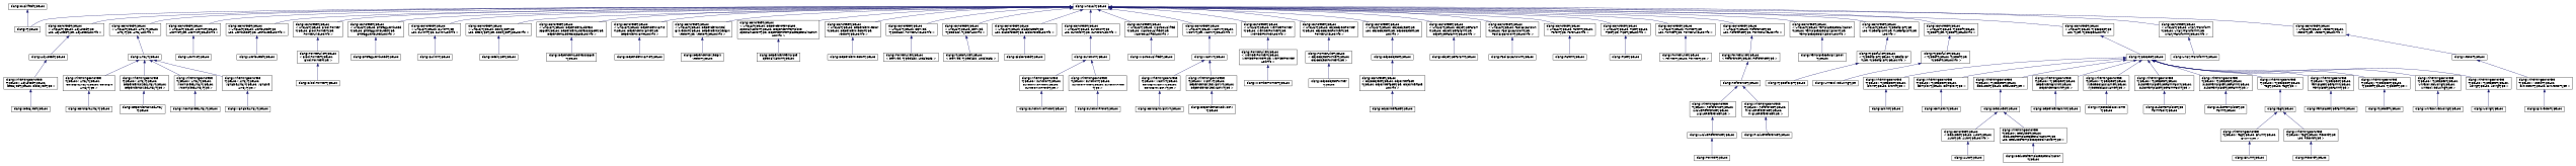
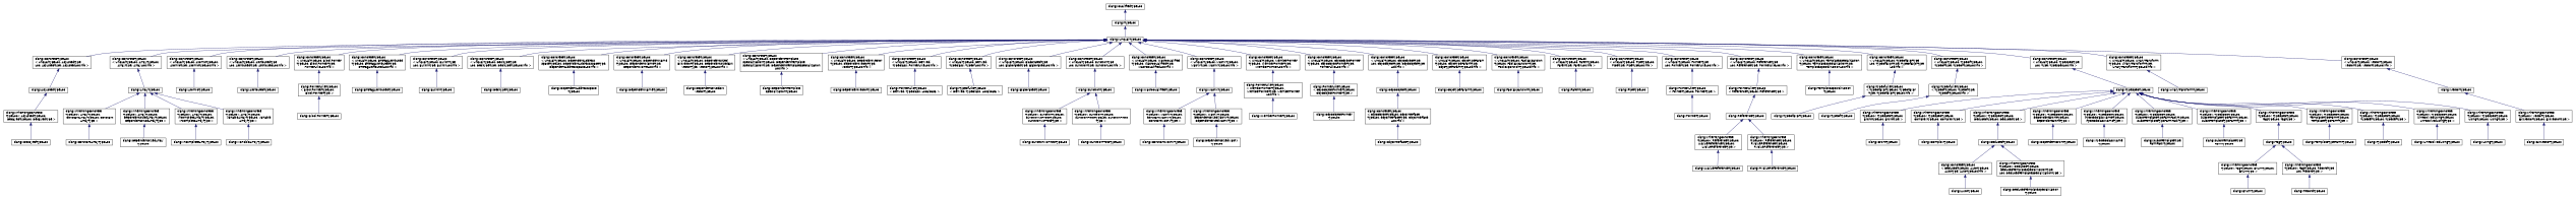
  digraph {
    rankdir=TB
    node [color=black fontname=Helvetica fontsize=10 shape=record]
    edge [color=midnightblue dir=back fontname=Helvetica fontsize=10 labelfontname=Helvetica labelfontsize=10 style=solid]
    n1 [height=0.2 label="clang::TypeLoc" width=0.4]
    n2 [height=0.2 label="clang::UnqualTypeLoc" width=0.4]
    n3 [height=0.2 label="clang::QualifiedTypeLoc" width=0.4]
    n4 [height=0.2 label="clang::ConcreteTypeLoc\l\< UnqualTypeLoc, AdjustedType\lLoc, AdjustedType, AdjustedLocInfo \>" width=0.4]
    n5 [height=0.2 label="clang::ConcreteTypeLoc\l\< UnqualTypeLoc, ArrayTypeLoc,\l ArrayType, ArrayLocInfo \>" width=0.4]
    n6 [height=0.2 label="clang::ConcreteTypeLoc\l\< UnqualTypeLoc, AtomicTypeLoc,\l AtomicType, AtomicTypeLocInfo \>" width=0.4]
    n7 [height=0.2 label="clang::ConcreteTypeLoc\l\< UnqualTypeLoc, AttributedType\lLoc, AttributedType, AttributedLocInfo \>" width=0.4]
    n8 [height=0.2 label="clang::ConcreteTypeLoc\l\< UnqualTypeLoc, BlockPointer\lTypeLoc, BlockPointerType,\l PointerLikeLocInfo \>" width=0.4]
    n9 [height=0.2 label="clang::ConcreteTypeLoc\l\< UnqualTypeLoc, BTFTagAttributed\lTypeLoc, BTFTagAttributedType,\l BTFTagAttributedLocInfo \>" width=0.4]
    n10 [height=0.2 label="clang::ConcreteTypeLoc\l\< UnqualTypeLoc, BuiltinType\lLoc, BuiltinType, BuiltinLocInfo \>" width=0.4]
    n11 [height=0.2 label="clang::ConcreteTypeLoc\l\< UnqualTypeLoc, DecltypeType\lLoc, DecltypeType, DecltypeTypeLocInfo \>" width=0.4]
    n12 [height=0.2 label="clang::ConcreteTypeLoc\l\< UnqualTypeLoc, DependentAddress\lSpaceTypeLoc, DependentAddressSpaceType,\l DependentAddressSpaceLocInfo \>" width=0.4]
    n13 [height=0.2 label="clang::ConcreteTypeLoc\l\< UnqualTypeLoc, DependentName\lTypeLoc, DependentNameType,\l DependentNameLocInfo \>" width=0.4]
    n14 [height=0.2 label="clang::ConcreteTypeLoc\l\< UnqualTypeLoc, DependentSized\lExtVectorTypeLoc, DependentSizedExt\lVectorType, VectorTypeLocInfo \>" width=0.4]
    n15 [height=0.2 label="clang::ConcreteTypeLoc\l\< UnqualTypeLoc, DependentTemplate\lSpecializationTypeLoc, DependentTemplate\lSpecializationType, DependentTemplateSpecialization\lLocInfo \>" width=0.4]
    n16 [height=0.2 label="clang::ConcreteTypeLoc\l\< UnqualTypeLoc, DependentVector\lTypeLoc, DependentVectorType,\l VectorTypeLocInfo \>" width=0.4]
    n17 [height=0.2 label="clang::ConcreteTypeLoc\l\< UnqualTypeLoc, Derived,\l TypeClass, PointerLikeLocInfo \>" width=0.4]
    n18 [height=0.2 label="clang::ConcreteTypeLoc\l\< UnqualTypeLoc, Derived,\l TypeClass, TypeofLocInfo \>" width=0.4]
    n19 [height=0.2 label="clang::ConcreteTypeLoc\l\< UnqualTypeLoc, ElaboratedType\lLoc, ElaboratedType, ElaboratedLocInfo \>" width=0.4]
    n20 [height=0.2 label="clang::ConcreteTypeLoc\l\< UnqualTypeLoc, FunctionType\lLoc, FunctionType, FunctionLocInfo \>" width=0.4]
    n21 [height=0.2 label="clang::ConcreteTypeLoc\l\< UnqualTypeLoc, MacroQualified\lTypeLoc, MacroQualifiedType,\l MacroQualifiedLocInfo \>" width=0.4]
    n22 [height=0.2 label="clang::ConcreteTypeLoc\l\< UnqualTypeLoc, MatrixTypeLoc,\l MatrixType, MatrixTypeLocInfo \>" width=0.4]
    n23 [height=0.2 label="clang::ConcreteTypeLoc\l\< UnqualTypeLoc, MemberPointer\lTypeLoc, MemberPointerType,\l MemberPointerLocInfo \>" width=0.4]
    n24 [height=0.2 label="clang::ConcreteTypeLoc\l\< UnqualTypeLoc, ObjCObjectPointer\lTypeLoc, ObjCObjectPointerType,\l PointerLikeLocInfo \>" width=0.4]
    n25 [height=0.2 label="clang::ConcreteTypeLoc\l\< UnqualTypeLoc, ObjCObjectType\lLoc, ObjCObjectType, ObjCObjectType\lLocInfo \>" width=0.4]
    n26 [height=0.2 label="clang::ConcreteTypeLoc\l\< UnqualTypeLoc, ObjCTypeParam\lTypeLoc, ObjCTypeParamType,\l ObjCTypeParamTypeLocInfo \>" width=0.4]
    n27 [height=0.2 label="clang::ConcreteTypeLoc\l\< UnqualTypeLoc, PackExpansion\lTypeLoc, PackExpansionType,\l PackExpansionTypeLocInfo \>" width=0.4]
    n28 [height=0.2 label="clang::ConcreteTypeLoc\l\< UnqualTypeLoc, ParenTypeLoc,\l ParenType, ParenLocInfo \>" width=0.4]
    n29 [height=0.2 label="clang::ConcreteTypeLoc\l\< UnqualTypeLoc, PipeTypeLoc,\l PipeType, PipeTypeLocInfo \>" width=0.4]
    n30 [height=0.2 label="clang::ConcreteTypeLoc\l\< UnqualTypeLoc, PointerType\lLoc, PointerType, PointerLikeLocInfo \>" width=0.4]
    n31 [height=0.2 label="clang::ConcreteTypeLoc\l\< UnqualTypeLoc, ReferenceType\lLoc, ReferenceType, PointerLikeLocInfo \>" width=0.4]
    n32 [height=0.2 label="clang::ConcreteTypeLoc\l\< UnqualTypeLoc, TemplateSpecialization\lTypeLoc, TemplateSpecializationType,\l TemplateSpecializationLocInfo \>" width=0.4]
    n33 [height=0.2 label="clang::ConcreteTypeLoc\l\< UnqualTypeLoc, TypeOfExprType\lLoc, TypeOfExprType, TypeOfExprType\lLocInfo \>" width=0.4]
    n34 [height=0.2 label="clang::ConcreteTypeLoc\l\< UnqualTypeLoc, TypeOfTypeLoc,\l TypeOfType, TypeOfTypeLocInfo \>" width=0.4]
    n35 [height=0.2 label="clang::ConcreteTypeLoc\l\< UnqualTypeLoc, TypeSpecType\lLoc, Type, TypeSpecLocInfo \>" width=0.4]
    n36 [height=0.2 label="clang::ConcreteTypeLoc\l\< UnqualTypeLoc, UnaryTransform\lTypeLoc, UnaryTransformType,\l UnaryTransformTypeLocInfo \>" width=0.4]
    n37 [height=0.2 label="clang::ConcreteTypeLoc\l\< UnqualTypeLoc, VectorTypeLoc,\l VectorType, VectorTypeLocInfo \>" width=0.4]
    n38 [height=0.2 label="clang::AdjustedTypeLoc" width=0.4]
    n39 [height=0.2 label="clang::ArrayTypeLoc" width=0.4]
    n40 [height=0.2 label="clang::AtomicTypeLoc" width=0.4]
    n41 [height=0.2 label="clang::AttributedTypeLoc" width=0.4]
    n42 [height=0.2 label="clang::PointerLikeTypeLoc\l\< BlockPointerTypeLoc,\l BlockPointerType \>" width=0.4]
    n43 [height=0.2 label="clang::BTFTagAttributedTypeLoc" width=0.4]
    n44 [height=0.2 label="clang::BuiltinTypeLoc" width=0.4]
    n45 [height=0.2 label="clang::DecltypeTypeLoc" width=0.4]
    n46 [height=0.2 label="clang::DependentAddressSpace\lTypeLoc" width=0.4]
    n47 [height=0.2 label="clang::DependentNameTypeLoc" width=0.4]
    n48 [height=0.2 label="clang::DependentSizedExt\lVectorTypeLoc" width=0.4]
    n49 [height=0.2 label="clang::DependentTemplate\lSpecializationTypeLoc" width=0.4]
    n50 [height=0.2 label="clang::DependentVectorTypeLoc" width=0.4]
    n51 [height=0.2 label="clang::PointerLikeTypeLoc\l\< Derived, TypeClass, LocalData \>" width=0.4]
    n52 [height=0.2 label="clang::TypeofLikeTypeLoc\l\< Derived, TypeClass, LocalData \>" width=0.4]
    n53 [height=0.2 label="clang::ElaboratedTypeLoc" width=0.4]
    n54 [height=0.2 label="clang::FunctionTypeLoc" width=0.4]
    n55 [height=0.2 label="clang::MacroQualifiedTypeLoc" width=0.4]
    n56 [height=0.2 label="clang::MatrixTypeLoc" width=0.4]
    n57 [height=0.2 label="clang::PointerLikeTypeLoc\l\< MemberPointerTypeLoc,\l MemberPointerType, MemberPointer\lLocInfo \>" width=0.4]
    n58 [height=0.2 label="clang::PointerLikeTypeLoc\l\< ObjCObjectPointerTypeLoc,\l ObjCObjectPointerType \>" width=0.4]
    n59 [height=0.2 label="clang::ObjCObjectTypeLoc" width=0.4]
    n60 [height=0.2 label="clang::ObjCTypeParamTypeLoc" width=0.4]
    n61 [height=0.2 label="clang::PackExpansionTypeLoc" width=0.4]
    n62 [height=0.2 label="clang::ParenTypeLoc" width=0.4]
    n63 [height=0.2 label="clang::PipeTypeLoc" width=0.4]
    n64 [height=0.2 label="clang::PointerLikeTypeLoc\l\< PointerTypeLoc, PointerType \>" width=0.4]
    n65 [height=0.2 label="clang::PointerLikeTypeLoc\l\< ReferenceTypeLoc, ReferenceType \>" width=0.4]
    n66 [height=0.2 label="clang::TemplateSpecialization\lTypeLoc" width=0.4]
    n67 [height=0.2 label="clang::TypeofLikeTypeLoc\l\< TypeOfExprTypeLoc, TypeOfExpr\lType, TypeOfExprTypeLocInfo \>" width=0.4]
    n68 [height=0.2 label="clang::TypeofLikeTypeLoc\l\< TypeOfTypeLoc, TypeOfType,\l TypeOfTypeLocInfo \>" width=0.4]
    n69 [height=0.2 label="clang::TypeSpecTypeLoc" width=0.4]
    n70 [height=0.2 label="clang::UnaryTransformTypeLoc" width=0.4]
    n71 [height=0.2 label="clang::VectorTypeLoc" width=0.4]
    n72 [height=0.2 label="clang::InheritingConcrete\lTypeLoc\< AdjustedTypeLoc,\l DecayedTypeLoc, DecayedType \>" width=0.4]
    n73 [height=0.2 label="clang::DecayedTypeLoc" width=0.4]
    n74 [height=0.2 label="clang::InheritingConcrete\lTypeLoc\< ArrayTypeLoc,\l ConstantArrayTypeLoc, Constant\lArrayType \>" width=0.4]
    n75 [height=0.2 label="clang::InheritingConcrete\lTypeLoc\< ArrayTypeLoc,\l DependentSizedArrayTypeLoc,\l DependentSizedArrayType \>" width=0.4]
    n76 [height=0.2 label="clang::InheritingConcrete\lTypeLoc\< ArrayTypeLoc,\l IncompleteArrayTypeLoc,\l IncompleteArrayType \>" width=0.4]
    n77 [height=0.2 label="clang::InheritingConcrete\lTypeLoc\< ArrayTypeLoc,\l VariableArrayTypeLoc, Variable\lArrayType \>" width=0.4]
    n78 [height=0.2 label="clang::ConstantArrayTypeLoc" width=0.4]
    n79 [height=0.2 label="clang::DependentSizedArray\lTypeLoc" width=0.4]
    n80 [height=0.2 label="clang::IncompleteArrayTypeLoc" width=0.4]
    n81 [height=0.2 label="clang::VariableArrayTypeLoc" width=0.4]
    n82 [height=0.2 label="clang::BlockPointerTypeLoc" width=0.4]
    n83 [height=0.2 label="clang::InheritingConcrete\lTypeLoc\< FunctionTypeLoc,\l FunctionNoProtoTypeLoc,\l FunctionNoProtoType \>" width=0.4]
    n84 [height=0.2 label="clang::InheritingConcrete\lTypeLoc\< FunctionTypeLoc,\l FunctionProtoTypeLoc, FunctionProto\lType \>" width=0.4]
    n85 [height=0.2 label="clang::FunctionNoProtoTypeLoc" width=0.4]
    n86 [height=0.2 label="clang::FunctionProtoTypeLoc" width=0.4]
    n87 [height=0.2 label="clang::InheritingConcrete\lTypeLoc\< MatrixTypeLoc,\l ConstantMatrixTypeLoc,\l ConstantMatrixType \>" width=0.4]
    n88 [height=0.2 label="clang::InheritingConcrete\lTypeLoc\< MatrixTypeLoc,\l DependentSizedMatrixTypeLoc,\l DependentSizedMatrixType \>" width=0.4]
    n89 [height=0.2 label="clang::ConstantMatrixTypeLoc" width=0.4]
    n90 [height=0.2 label="clang::DependentSizedMatrix\lTypeLoc" width=0.4]
    n91 [height=0.2 label="clang::MemberPointerTypeLoc" width=0.4]
    n92 [height=0.2 label="clang::ObjCObjectPointer\lTypeLoc" width=0.4]
    n93 [height=0.2 label="clang::ConcreteTypeLoc\l\< ObjCObjectTypeLoc, ObjCInterface\lTypeLoc, ObjCInterfaceType, ObjCInterface\lLocInfo \>" width=0.4]
    n94 [height=0.2 label="clang::ObjCInterfaceTypeLoc" width=0.4]
    n95 [height=0.2 label="clang::PointerTypeLoc" width=0.4]
    n96 [height=0.2 label="clang::ReferenceTypeLoc" width=0.4]
    n97 [height=0.2 label="clang::InheritingConcrete\lTypeLoc\< ReferenceTypeLoc,\l LValueReferenceTypeLoc,\l LValueReferenceType \>" width=0.4]
    n98 [height=0.2 label="clang::InheritingConcrete\lTypeLoc\< ReferenceTypeLoc,\l RValueReferenceTypeLoc,\l RValueReferenceType \>" width=0.4]
    n99 [height=0.2 label="clang::LValueReferenceTypeLoc" width=0.4]
    n100 [height=0.2 label="clang::RValueReferenceTypeLoc" width=0.4]
    n101 [height=0.2 label="clang::TypeOfExprTypeLoc" width=0.4]
-   n102 [height=0.2 label="clang::UnresolvedUsingType" width=0.4]
+   n102 [height=0.2 label="clang::TypeOfTypeLoc" width=0.4]
    n103 [height=0.2 label="clang::InheritingConcrete\lTypeLoc\< TypeSpecTypeLoc,\l BitIntTypeLoc, BitIntType \>" width=0.4]
    n104 [height=0.2 label="clang::InheritingConcrete\lTypeLoc\< TypeSpecTypeLoc,\l ComplexTypeLoc, ComplexType \>" width=0.4]
    n105 [height=0.2 label="clang::InheritingConcrete\lTypeLoc\< TypeSpecTypeLoc,\l DeducedTypeLoc, DeducedType \>" width=0.4]
    n106 [height=0.2 label="clang::InheritingConcrete\lTypeLoc\< TypeSpecTypeLoc,\l DependentBitIntTypeLoc,\l DependentBitIntType \>" width=0.4]
    n107 [height=0.2 label="clang::InheritingConcrete\lTypeLoc\< TypeSpecTypeLoc,\l InjectedClassNameTypeLoc,\l InjectedClassNameType \>" width=0.4]
    n108 [height=0.2 label="clang::InheritingConcrete\lTypeLoc\< TypeSpecTypeLoc,\l SubstTemplateTypeParmPackTypeLoc,\l SubstTemplateTypeParmPackType \>" width=0.4]
    n109 [height=0.2 label="clang::InheritingConcrete\lTypeLoc\< TypeSpecTypeLoc,\l SubstTemplateTypeParmTypeLoc,\l SubstTemplateTypeParmType \>" width=0.4]
    n110 [height=0.2 label="clang::InheritingConcrete\lTypeLoc\< TypeSpecTypeLoc,\l TagTypeLoc, TagType \>" width=0.4]
    n111 [height=0.2 label="clang::InheritingConcrete\lTypeLoc\< TypeSpecTypeLoc,\l TemplateTypeParmTypeLoc,\l TemplateTypeParmType \>" width=0.4]
    n112 [height=0.2 label="clang::InheritingConcrete\lTypeLoc\< TypeSpecTypeLoc,\l TypedefTypeLoc, TypedefType \>" width=0.4]
    n113 [height=0.2 label="clang::InheritingConcrete\lTypeLoc\< TypeSpecTypeLoc,\l UnresolvedUsingTypeLoc,\l UnresolvedUsingType \>" width=0.4]
    n114 [height=0.2 label="clang::InheritingConcrete\lTypeLoc\< TypeSpecTypeLoc,\l UsingTypeLoc, UsingType \>" width=0.4]
    n115 [height=0.2 label="clang::BitIntTypeLoc" width=0.4]
    n116 [height=0.2 label="clang::ComplexTypeLoc" width=0.4]
    n117 [height=0.2 label="clang::DeducedTypeLoc" width=0.4]
    n118 [height=0.2 label="clang::DependentBitIntTypeLoc" width=0.4]
    n119 [height=0.2 label="clang::InjectedClassName\lTypeLoc" width=0.4]
    n120 [height=0.2 label="clang::SubstTemplateType\lParmPackTypeLoc" width=0.4]
    n121 [height=0.2 label="clang::SubstTemplateType\lParmTypeLoc" width=0.4]
    n122 [height=0.2 label="clang::TagTypeLoc" width=0.4]
    n123 [height=0.2 label="clang::TemplateTypeParmTypeLoc" width=0.4]
    n124 [height=0.2 label="clang::TypedefTypeLoc" width=0.4]
    n125 [height=0.2 label="clang::UnresolvedUsingTypeLoc" width=0.4]
    n126 [height=0.2 label="clang::UsingTypeLoc" width=0.4]
    n127 [height=0.2 label="clang::ConcreteTypeLoc\l\< DeducedTypeLoc, AutoTypeLoc,\l AutoType, AutoTypeLocInfo \>" width=0.4]
    n128 [height=0.2 label="clang::InheritingConcrete\lTypeLoc\< DeducedTypeLoc,\l DeducedTemplateSpecializationType\lLoc, DeducedTemplateSpecializationType \>" width=0.4]
    n129 [height=0.2 label="clang::AutoTypeLoc" width=0.4]
    n130 [height=0.2 label="clang::DeducedTemplateSpecialization\lTypeLoc" width=0.4]
    n131 [height=0.2 label="clang::InheritingConcrete\lTypeLoc\< TagTypeLoc, EnumTypeLoc,\l EnumType \>" width=0.4]
    n132 [height=0.2 label="clang::InheritingConcrete\lTypeLoc\< TagTypeLoc, RecordType\lLoc, RecordType \>" width=0.4]
    n133 [height=0.2 label="clang::EnumTypeLoc" width=0.4]
    n134 [height=0.2 label="clang::RecordTypeLoc" width=0.4]
    n135 [height=0.2 label="clang::InheritingConcrete\lTypeLoc\< VectorTypeLoc,\l ExtVectorTypeLoc, ExtVectorType \>" width=0.4]
    n136 [height=0.2 label="clang::ExtVectorTypeLoc" width=0.4]
-   n2 -> n1
+   n1 -> n2
    n2 -> n4
    n2 -> n5
    n2 -> n6
    n2 -> n7
    n2 -> n8
    n2 -> n9
    n2 -> n10
    n2 -> n11
    n2 -> n12
    n2 -> n13
    n2 -> n14
    n2 -> n15
    n2 -> n16
    n2 -> n17
    n2 -> n18
    n2 -> n19
    n2 -> n20
    n2 -> n21
    n2 -> n22
    n2 -> n23
    n2 -> n24
    n2 -> n25
    n2 -> n26
    n2 -> n27
    n2 -> n28
    n2 -> n29
    n2 -> n30
    n2 -> n31
    n2 -> n32
    n2 -> n33
    n2 -> n34
    n2 -> n35
    n2 -> n36
    n2 -> n37
    n3 -> n1
    n4 -> n38
    n5 -> n39
    n6 -> n40
    n7 -> n41
    n8 -> n42
    n9 -> n43
    n10 -> n44
    n11 -> n45
    n12 -> n46
    n13 -> n47
    n14 -> n48
    n15 -> n49
    n16 -> n50
    n17 -> n51
    n18 -> n52
    n19 -> n53
    n20 -> n54
    n21 -> n55
    n22 -> n56
    n23 -> n57
    n24 -> n58
    n25 -> n59
    n26 -> n60
    n27 -> n61
    n28 -> n62
    n29 -> n63
    n30 -> n64
    n31 -> n65
    n32 -> n66
    n33 -> n67
    n34 -> n68
    n35 -> n69
    n36 -> n70
    n37 -> n71
    n38 -> n72
    n39 -> n74
    n39 -> n75
    n39 -> n76
    n39 -> n77
    n42 -> n82
    n54 -> n83
    n54 -> n84
    n56 -> n87
    n56 -> n88
    n57 -> n91
    n58 -> n92
    n59 -> n93
-   n99 -> n95
+   n64 -> n95
    n65 -> n96
    n67 -> n101
    n68 -> n102
    n69 -> n103
    n69 -> n104
    n69 -> n105
    n69 -> n106
    n69 -> n107
    n69 -> n108
    n69 -> n109
    n69 -> n110
    n69 -> n111
    n69 -> n112
    n69 -> n113
    n69 -> n114
    n71 -> n135
    n72 -> n73
    n74 -> n78
    n75 -> n79
    n76 -> n80
    n77 -> n81
    n83 -> n85
    n84 -> n86
    n87 -> n89
    n88 -> n90
    n93 -> n94
    n96 -> n97
    n96 -> n98
    n97 -> n99
    n98 -> n100
    n103 -> n115
    n104 -> n116
    n105 -> n117
    n106 -> n118
    n107 -> n119
    n108 -> n120
    n109 -> n121
    n110 -> n122
    n111 -> n123
    n112 -> n124
    n113 -> n125
    n114 -> n126
    n117 -> n127
    n117 -> n128
    n122 -> n131
    n122 -> n132
    n127 -> n129
    n128 -> n130
    n131 -> n133
    n132 -> n134
    n135 -> n136
  }
